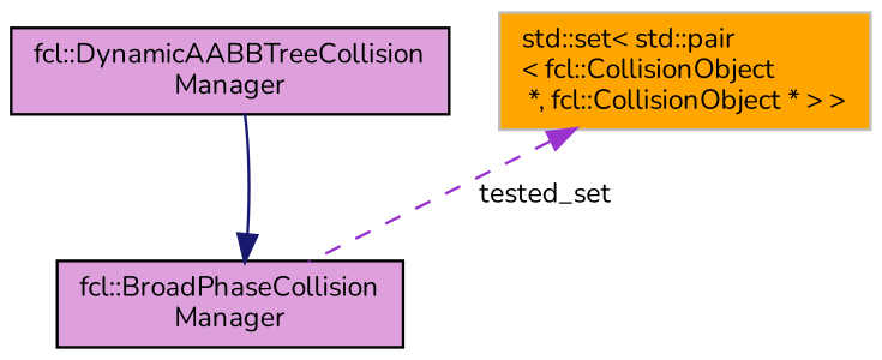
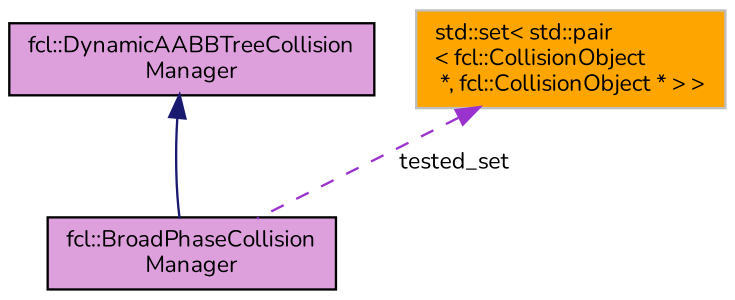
  digraph {
    fontname=Nunito
    node [color=black fillcolor=plum fontname=Nunito fontsize=10 shape=record style=filled]
    edge [dir=back fontname=Nunito fontsize=10 labelfontname=FreeSans labelfontsize=10]
    n1 [fontcolor=black height=0.2 label="fcl::DynamicAABBTreeCollision\lManager" width=0.4]
    n2 [height=0.2 label="fcl::BroadPhaseCollision\lManager" width=0.4]
    n3 [color=grey75 fillcolor=orange height=0.2 label="std::set\< std::pair\l\< fcl::CollisionObject\l *, fcl::CollisionObject * \> \>" width=0.4]
-   n2 -> n1 [color=midnightblue style=solid]
+   n1 -> n2 [color=midnightblue style=solid]
    n3 -> n2 [color=darkorchid3 label=" tested_set" style=dashed]
  }
